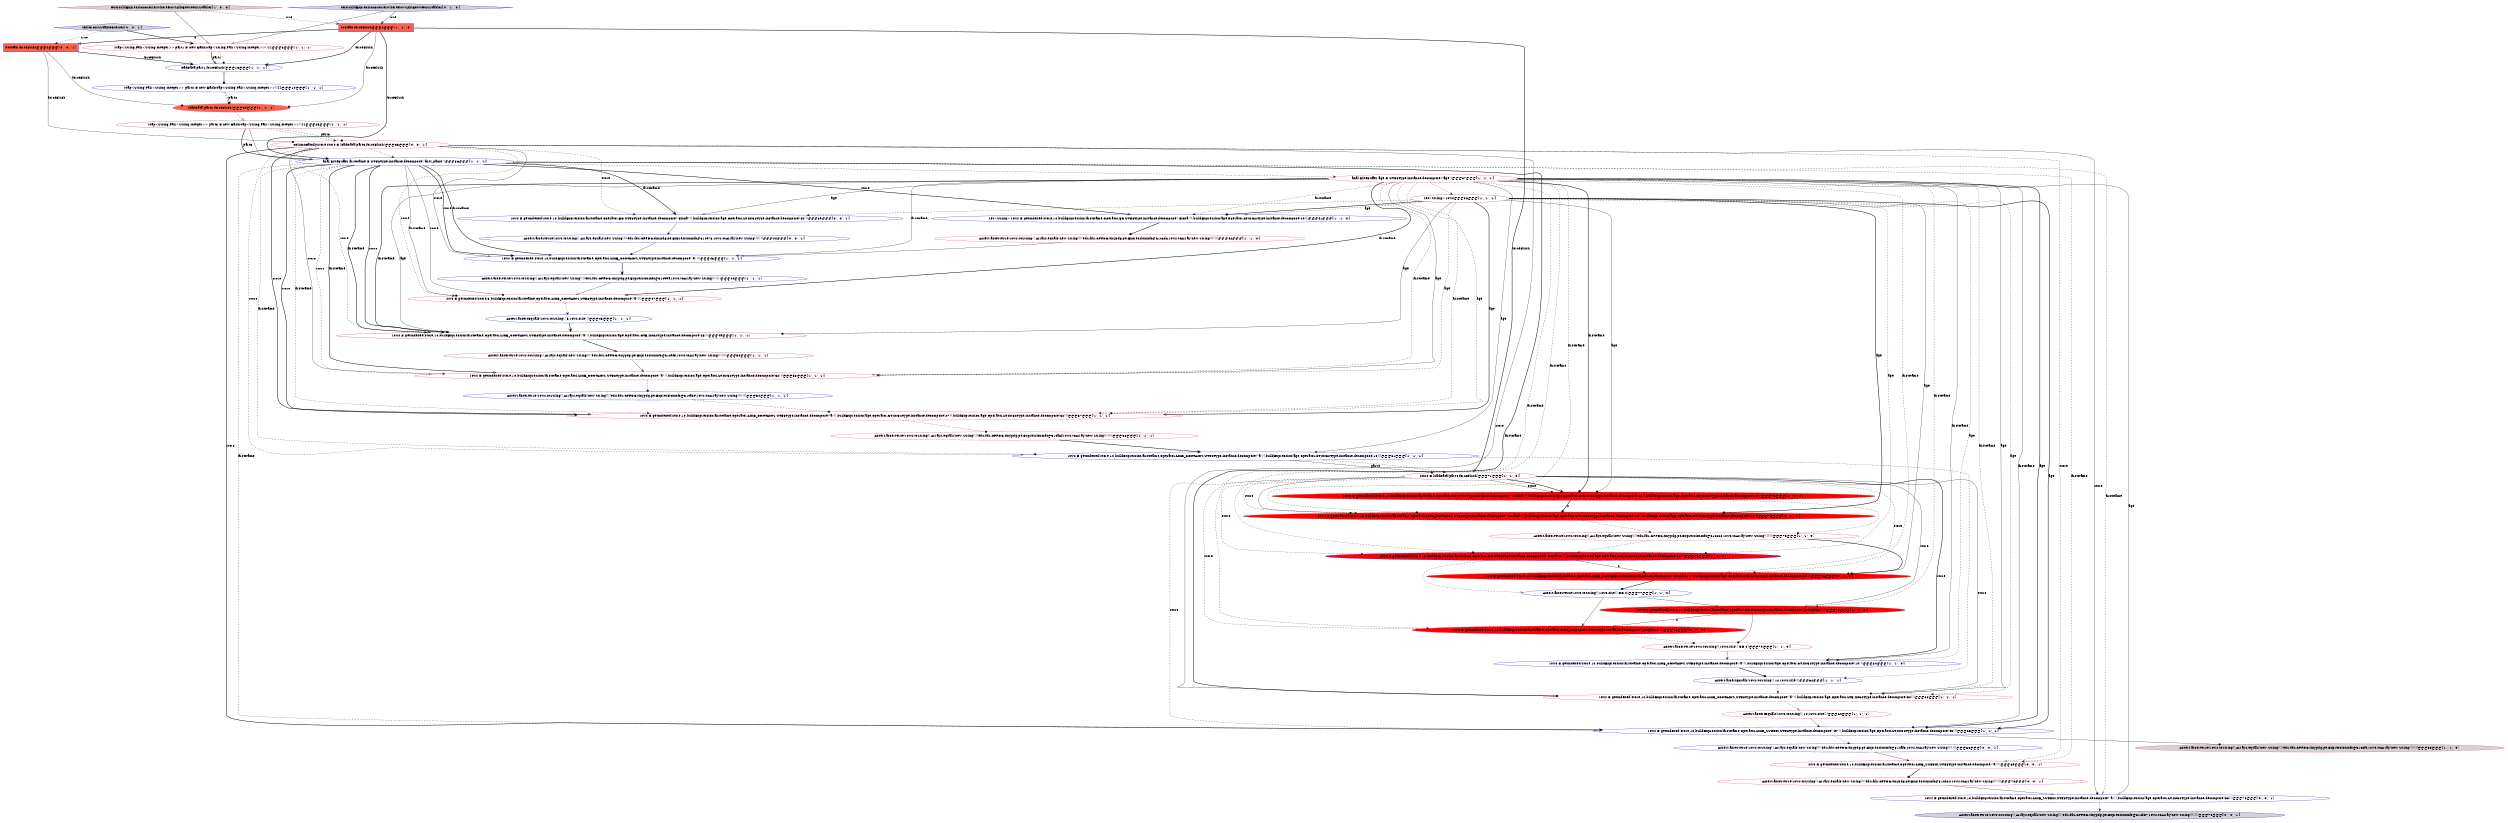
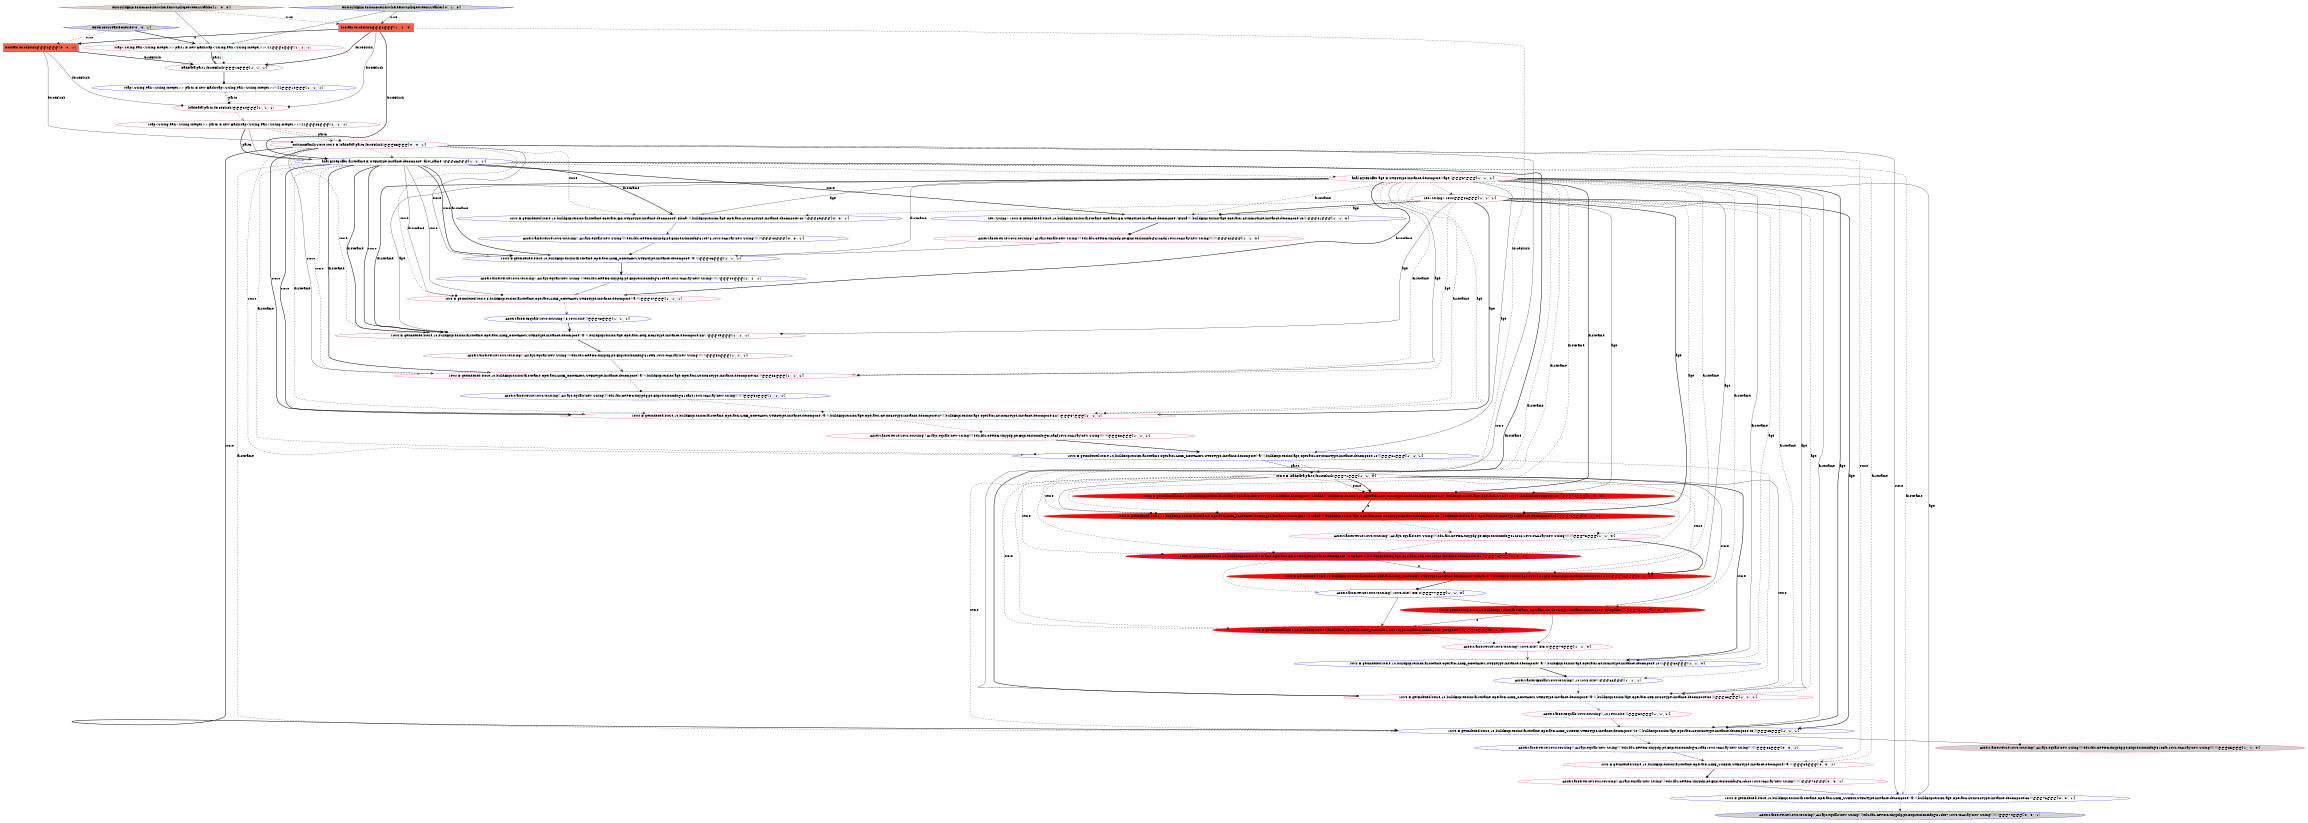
  digraph {
    node [color=blue fillcolor=white shape=ellipse style=filled]
    edge [arrowhead=vee style=dashed]
    n1 [label="Assert.assertTrue(rows.toString(),Arrays.equals(new String((((edu.fdu.CPPDG.tinypdg.pe.ExpressionInfo@31caf8,rows.toArray(new String(((()))@@@66@@@['0', '0', '1']"]
    n2 [color=deeppink label="rows = getIndexed(store,10,buildExpression(firstName,Operator.LIKE_SUFFIX,UTF8Type.instance.decompose(\"a\")))@@@69@@@['0', '0', '1']"]
    n3 [color=deeppink label="Assert.assertTrue(rows.toString(),Arrays.equals(new String((((edu.fdu.CPPDG.tinypdg.pe.ExpressionInfo@31cb20,rows.toArray(new String(((()))@@@70@@@['0', '0', '1']"]
    n4 [label="rows = getIndexed(store,10,buildExpression(firstName,Operator.LIKE_SUFFIX,UTF8Type.instance.decompose(\"ie\")),buildExpression(age,Operator.LT,Int32Type.instance.decompose(43)))@@@65@@@['1', '1', '1']"]
    n5 [color=deeppink fillcolor=lightgray label="Assert.assertTrue(rows.toString(),Arrays.equals(new String((((edu.fdu.CPPDG.tinypdg.pe.ExpressionInfo@31c8f9,rows.toArray(new String(((()))@@@85@@@['1', '1', '0']"]
    n6 [color=deeppink fillcolor=red label="rows = getIndexed(store,10,buildExpression(firstName,Operator.LIKE_MATCHES,UTF8Type.instance.decompose(\"Josephine\")))@@@78@@@['0', '1', '0']"]
    n7 [color=deeppink label="Assert.assertTrue(rows.toString(),rows.size() == 0)@@@79@@@['1', '1', '0']"]
    n8 [label="rows = getIndexed(store,10,buildExpression(firstName,Operator.LIKE_CONTAINS,UTF8Type.instance.decompose(\"a\")),buildExpression(age,Operator.GT,Int32Type.instance.decompose(10)))@@@80@@@['1', '1', '0']"]
    n9 [fillcolor=tomato label="boolean forceFlush@@@2@@@['0', '0', '1']" shape=box]
    n10 [color=deeppink label="ColumnFamilyStore store = loadData(part3,forceFlush)@@@35@@@['0', '0', '1']"]
-   n11 [color=deeppink fillcolor=tomato label="loadData(part2,forceFlush)@@@24@@@['1', '1', '1']"]
-   n12 [label="loadData(part1,forceFlush)@@@13@@@['1', '1', '1']"]
+   n11 [color=deeppink label="loadData(part2,forceFlush)@@@24@@@['1', '1', '1']"]
+   n12 [color=brown label="loadData(part1,forceFlush)@@@13@@@['1', '1', '1']"]
    n13 [label="rows = getIndexed(store,10,buildExpression(firstName,Operator.LIKE_CONTAINS,UTF8Type.instance.decompose(\"a\")),buildExpression(age,Operator.GT,Int32Type.instance.decompose(10)))@@@61@@@['1', '1', '1']"]
    n14 [color=deeppink label="rows = getIndexed(store,10,buildExpression(firstName,Operator.LIKE_CONTAINS,UTF8Type.instance.decompose(\"a\")),buildExpression(age,Operator.LT,Int32Type.instance.decompose(32)))@@@53@@@['1', '1', '1']"]
    n15 [color=deeppink label="rows = getIndexed(store,10,buildExpression(firstName,Operator.LIKE_CONTAINS,UTF8Type.instance.decompose(\"a\")),buildExpression(age,Operator.GT,Int32Type.instance.decompose(27)),buildExpression(age,Operator.LT,Int32Type.instance.decompose(32)))@@@57@@@['1', '1', '1']"]
    n16 [color=brown label="rows = getIndexed(store,10,buildExpression(firstName,Operator.LIKE_CONTAINS,UTF8Type.instance.decompose(\"a\")),buildExpression(age,Operator.GTE,Int32Type.instance.decompose(35)))@@@49@@@['1', '1', '1']"]
    n17 [label="rows = getIndexed(store,10,buildExpression(firstName,Operator.EQ,UTF8Type.instance.decompose(\"Fiona\")),buildExpression(age,Operator.LT,Int32Type.instance.decompose(40)))@@@39@@@['0', '0', '1']"]
    n18 [label="rows = getIndexed(store,10,buildExpression(firstName,Operator.LIKE_SUFFIX,UTF8Type.instance.decompose(\"a\")),buildExpression(age,Operator.LT,Int32Type.instance.decompose(33)))@@@73@@@['0', '0', '1']"]
    n19 [label="rows = getIndexed(store,10,buildExpression(firstName,Operator.LIKE_CONTAINS,UTF8Type.instance.decompose(\"a\")))@@@43@@@['1', '1', '1']"]
    n20 [color=deeppink label="rows = getIndexed(store,10,buildExpression(firstName,Operator.LIKE_CONTAINS,UTF8Type.instance.decompose(\"a\")),buildExpression(age,Operator.LTE,Int32Type.instance.decompose(50)))@@@63@@@['1', '1', '1']"]
    n21 [label="final ByteBuffer firstName = UTF8Type.instance.decompose(\"first_name\")@@@36@@@['1', '1', '1']"]
    n22 [color=deeppink label="rows = getIndexed(store,5,buildExpression(firstName,Operator.LIKE_CONTAINS,UTF8Type.instance.decompose(\"a\")))@@@47@@@['1', '1', '1']"]
    n23 [color=brown label="Map<String,Pair<String,Integer>> part3 = new HashMap<String,Pair<String,Integer>>(){}@@@25@@@['1', '1', '1']"]
    n24 [label="Map<String,Pair<String,Integer>> part2 = new HashMap<String,Pair<String,Integer>>(){}@@@14@@@['1', '1', '1']"]
    n25 [color=deeppink label="Assert.assertTrue(rows.toString(),Arrays.equals(new String((((edu.fdu.CPPDG.tinypdg.pe.ExpressionInfo@31ca6f,rows.toArray(new String(((()))@@@58@@@['1', '1', '1']"]
    n26 [label="Assert.assertEquals(rows.toString(),10,rows.size())@@@62@@@['1', '1', '1']"]
-   n27 [color=brown label="store = loadData(part4,forceFlush)@@@71@@@['1', '1', '0']"]
+   n27 [color=brown label="store = loadData(part4,forceFlush)@@@71@@@['1', '1', '0']" shape=diamond]
    n28 [label="Assert.assertTrue(rows.toString(),Arrays.equals(new String((((edu.fdu.CPPDG.tinypdg.pe.ExpressionInfo@31ca2e,rows.toArray(new String(((()))@@@54@@@['1', '1', '1']"]
    n29 [color=brown label="Assert.assertTrue(rows.toString(),Arrays.equals(new String((((edu.fdu.CPPDG.tinypdg.pe.ExpressionInfo@31c9f5,rows.toArray(new String(((()))@@@50@@@['1', '1', '1']"]
    n30 [label="Assert.assertTrue(rows.toString(),Arrays.equals(new String((((edu.fdu.CPPDG.tinypdg.pe.ExpressionInfo@31c973,rows.toArray(new String(((()))@@@40@@@['0', '0', '1']"]
    n31 [fillcolor=lightgray label="Assert.assertTrue(rows.toString(),Arrays.equals(new String((((edu.fdu.CPPDG.tinypdg.pe.ExpressionInfo@31cb57,rows.toArray(new String(((()))@@@74@@@['0', '0', '1']"]
    n32 [label="Assert.assertTrue(rows.toString(),Arrays.equals(new String((((edu.fdu.CPPDG.tinypdg.pe.ExpressionInfo@31c99a,rows.toArray(new String(((()))@@@44@@@['1', '1', '1']"]
    n33 [color=deeppink label="Assert.assertEquals(rows.toString(),10,rows.size())@@@64@@@['1', '1', '1']"]
    n34 [color=deeppink label="final ByteBuffer age = UTF8Type.instance.decompose(\"age\")@@@37@@@['1', '1', '1']"]
    n35 [label="Set<String> rows = getIndexed(store,10,buildExpression(firstName,Operator.EQ,UTF8Type.instance.decompose(\"Fiona\")),buildExpression(age,Operator.LT,Int32Type.instance.decompose(40)))@@@41@@@['1', '1', '0']"]
    n36 [label="Assert.assertEquals(rows.toString(),5,rows.size())@@@48@@@['1', '1', '1']"]
    n37 [color=deeppink label="Map<String,Pair<String,Integer>> part1 = new HashMap<String,Pair<String,Integer>>(){}@@@3@@@['1', '1', '1']"]
    n38 [fillcolor=red label="rows = getIndexed(store,10,buildExpression(firstName,Operator.EQ,UTF8Type.instance.decompose(\"Demario\")),buildExpression(age,Operator.LTE,Int32Type.instance.decompose(30)))@@@76@@@['1', '0', '0']"]
    n39 [label="Assert.assertTrue(rows.toString(),rows.size() == 0)@@@77@@@['1', '1', '0']"]
    n40 [color=brown fillcolor=red label="rows = getIndexed(store,10,buildExpression(firstName,Operator.LIKE_MATCHES,UTF8Type.instance.decompose(\"Demario\")),buildExpression(age,Operator.LTE,Int32Type.instance.decompose(30)))@@@76@@@['0', '1', '0']"]
    n41 [color=brown fillcolor=red label="rows = getIndexed(store,10,buildExpression(firstName,Operator.EQ,UTF8Type.instance.decompose(\"Josephine\")))@@@78@@@['1', '0', '0']"]
    n42 [color=deeppink label="Assert.assertTrue(rows.toString(),Arrays.equals(new String((((edu.fdu.CPPDG.tinypdg.pe.ExpressionInfo@31c822,rows.toArray(new String(((()))@@@73@@@['1', '1', '0']"]
    n43 [color=brown fillcolor=red label="rows = getIndexed(store,10,buildExpression(firstName,Operator.LIKE_MATCHES,UTF8Type.instance.decompose(\"Susana\")),buildExpression(age,Operator.LTE,Int32Type.instance.decompose(13)),buildExpression(age,Operator.GT,Int32Type.instance.decompose(10)))@@@72@@@['0', '1', '0']"]
    n44 [fillcolor=lightgray label="testCrossSSTableQueries['0', '0', '1']" shape=diamond]
    n45 [color=brown fillcolor=red label="rows = getIndexed(store,10,buildExpression(firstName,Operator.EQ,UTF8Type.instance.decompose(\"Susana\")),buildExpression(age,Operator.LTE,Int32Type.instance.decompose(13)),buildExpression(age,Operator.GT,Int32Type.instance.decompose(10)))@@@72@@@['1', '0', '0']"]
    n46 [color=brown label="Set<String> rows@@@38@@@['1', '1', '1']"]
    n47 [color=deeppink label="Assert.assertTrue(rows.toString(),Arrays.equals(new String((((edu.fdu.CPPDG.tinypdg.pe.ExpressionInfo@31c6d8,rows.toArray(new String(((()))@@@42@@@['1', '1', '0']"]
    n48 [color=brown fillcolor=lightgray label="testMultiExpressionQueriesWhereRowSplitBetweenSSTables['1', '0', '0']" shape=diamond]
    n49 [fillcolor=tomato label="boolean forceFlush@@@2@@@['1', '1', '0']" shape=box]
    n50 [fillcolor=lightgray label="testMultiExpressionQueriesWhereRowSplitBetweenSSTables['0', '1', '0']" shape=diamond]
    n1 -> n2 [style=solid]
    n2 -> n3 [arrowhead=dot style=bold]
    n3 -> n18 [arrowhead=onormal style=solid]
    n4 -> n1
    n4 -> n5 [arrowhead=dot style=solid]
    n6 -> n7 [arrowhead=dot]
    n7 -> n8 [style=solid]
    n8 -> n26 [arrowhead=dot style=bold]
    n9 -> n10 [arrowhead=dot label=forceFlush style=solid]
    n9 -> n11 [arrowhead=dot label=forceFlush style=solid]
    n9 -> n12 [label=forceFlush style=bold]
    n10 -> n2 [arrowhead=onormal label=store]
    n10 -> n4 [label=store style=bold]
    n10 -> n13 [arrowhead=onormal label=store]
    n10 -> n14 [label=store style=solid]
    n10 -> n15 [arrowhead=onormal label=store style=bold]
    n10 -> n16 [label=store]
    n10 -> n17 [label=store]
    n10 -> n18 [arrowhead=dot label=store style=solid]
    n10 -> n19 [arrowhead=onormal label=store style=solid]
    n10 -> n20 [arrowhead=onormal label=store style=solid]
    n10 -> n21
    n10 -> n22 [arrowhead=dot label=store]
    n11 -> n23 [arrowhead=onormal]
    n12 -> n24 [arrowhead=dot style=bold]
    n13 -> n26
    n13 -> n27 [arrowhead=dot label=part4 style=solid]
    n13 -> n27
    n14 -> n28 [arrowhead=dot]
    n15 -> n25 [arrowhead=dot]
    n16 -> n29 [arrowhead=onormal style=bold]
    n17 -> n30 [style=solid]
    n18 -> n31
    n19 -> n32 [style=bold]
    n20 -> n33 [arrowhead=onormal]
    n21 -> n2 [label=firstName]
    n21 -> n4 [arrowhead=onormal label=firstName]
    n21 -> n13 [arrowhead=dot label=firstName]
    n21 -> n14 [arrowhead=onormal label=store]
    n21 -> n14 [arrowhead=onormal label=firstName style=bold]
    n21 -> n15 [label=store style=bold]
    n21 -> n15 [label=firstName]
    n21 -> n16 [arrowhead=onormal label=firstName style=bold]
    n21 -> n16 [arrowhead=onormal label=store style=bold]
    n21 -> n17 [label=firstName style=bold]
    n21 -> n18 [arrowhead=onormal label=firstName]
    n21 -> n19 [label=store style=bold]
    n21 -> n19 [arrowhead=onormal label=firstName style=bold]
    n21 -> n20 [arrowhead=dot label=firstName style=bold]
    n21 -> n22 [label=firstName style=solid]
    n21 -> n22 [arrowhead=dot label=store style=solid]
    n21 -> n34
    n21 -> n35 [arrowhead=onormal label=store style=bold]
    n22 -> n36
    n23 -> n10
    n23 -> n10 [arrowhead=dot label=part3]
    n23 -> n21 [arrowhead=onormal label=part3 style=bold]
    n23 -> n21 [arrowhead=onormal style=solid]
    n24 -> n11 [arrowhead=dot]
    n24 -> n11 [label=part2]
    n25 -> n13 [style=bold]
    n26 -> n20
    n27 -> n4 [arrowhead=onormal label=store]
    n27 -> n6 [arrowhead=onormal label=store]
    n27 -> n8 [label=store style=bold]
    n27 -> n20 [arrowhead=dot label=store style=solid]
    n27 -> n38 [arrowhead=dot label=store]
    n27 -> n40 [arrowhead=onormal label=store]
    n27 -> n41 [arrowhead=onormal label=store style=solid]
    n27 -> n43 [arrowhead=dot label=store]
    n27 -> n43 [style=solid]
    n27 -> n45 [arrowhead=dot label=store style=solid]
    n27 -> n45 [style=bold]
    n28 -> n15 [arrowhead=dot]
    n29 -> n14 [style=solid]
    n30 -> n19 [arrowhead=dot style=solid]
    n32 -> n22 [arrowhead=onormal style=solid]
    n33 -> n4 [style=solid]
    n34 -> n4 [arrowhead=dot label=firstName style=solid]
    n34 -> n4 [arrowhead=dot label=age style=bold]
    n34 -> n6 [label=firstName]
    n34 -> n8 [label=firstName style=solid]
    n34 -> n13 [label=age style=solid]
    n34 -> n14 [label=firstName]
    n34 -> n14 [arrowhead=onormal label=age style=solid]
    n34 -> n15 [label=firstName]
    n34 -> n15 [arrowhead=dot label=age]
    n34 -> n16 [label=firstName style=bold]
    n34 -> n16 [arrowhead=dot label=age style=solid]
    n34 -> n17 [arrowhead=onormal label=age style=solid]
    n34 -> n18 [arrowhead=onormal label=age style=solid]
    n34 -> n19 [label=firstName style=solid]
    n34 -> n20 [arrowhead=onormal label=firstName]
    n34 -> n20 [label=age style=solid]
    n34 -> n22 [arrowhead=onormal label=firstName style=bold]
    n34 -> n35 [label=firstName]
    n34 -> n38 [arrowhead=dot label=firstName]
    n34 -> n40 [arrowhead=dot label=firstName]
    n34 -> n41 [label=firstName]
    n34 -> n43 [arrowhead=dot label=firstName]
    n34 -> n45 [arrowhead=dot label=firstName style=bold]
    n34 -> n46
    n35 -> n47 [arrowhead=dot style=bold]
    n36 -> n16 [style=bold]
    n37 -> n12 [arrowhead=onormal label=part1 style=bold]
    n37 -> n12 [arrowhead=dot]
    n38 -> n39 [arrowhead=onormal]
    n38 -> n40 [label=0 style=solid]
    n39 -> n6 [style=solid]
    n39 -> n41 [arrowhead=onormal style=solid]
    n40 -> n39 [arrowhead=dot style=bold]
    n41 -> n6 [arrowhead=onormal label=0 style=solid]
    n41 -> n7 [arrowhead=dot style=solid]
    n42 -> n38 [arrowhead=onormal]
    n42 -> n40 [arrowhead=dot style=bold]
    n43 -> n42
    n44 -> n9 [label=true]
    n44 -> n37 [style=bold]
    n45 -> n42 [arrowhead=dot]
    n45 -> n43 [arrowhead=dot label=0 style=bold]
    n46 -> n4 [label=age style=bold]
    n46 -> n8 [arrowhead=onormal label=age]
    n46 -> n14 [arrowhead=onormal label=age]
    n46 -> n15 [arrowhead=onormal label=age style=bold]
    n46 -> n16 [arrowhead=dot label=age style=solid]
    n46 -> n17
    n46 -> n20 [label=age]
    n46 -> n35 [arrowhead=dot style=bold]
    n46 -> n35 [arrowhead=onormal label=age]
    n46 -> n38 [arrowhead=dot label=age]
    n46 -> n40 [arrowhead=dot label=age style=solid]
    n46 -> n43 [arrowhead=dot label=age style=bold]
    n46 -> n45 [arrowhead=dot label=age style=solid]
    n47 -> n19 [arrowhead=onormal style=solid]
    n48 -> n37 [arrowhead=onormal style=solid]
    n48 -> n49 [label=true]
-   n49 -> n9 [arrowhead=onormal label=0 style=bold]
+   n49 -> n9 [label=0 style=bold]
    n49 -> n11 [arrowhead=dot label=forceFlush style=solid]
    n49 -> n12 [label=forceFlush style=bold]
    n49 -> n21 [label=forceFlush style=bold]
-   n49 -> n27 [arrowhead=onormal label=forceFlush style=bold]
+   n49 -> n27 [arrowhead=onormal label=forceFlush]
    n50 -> n37 [arrowhead=onormal style=solid]
    n50 -> n49 [label=true style=solid]
  }
